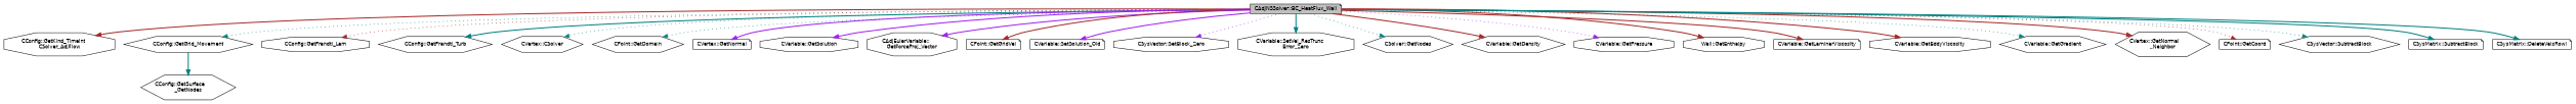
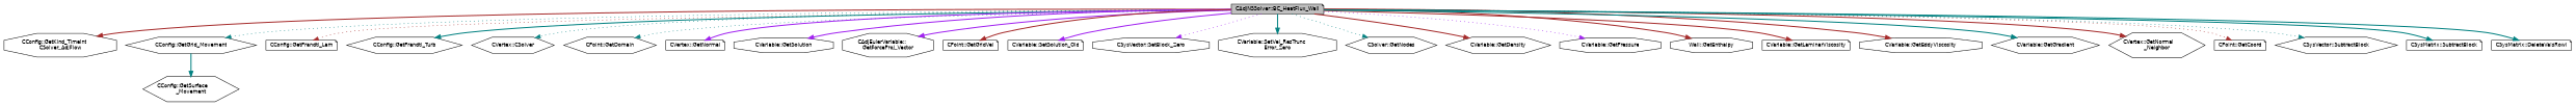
  digraph {
    rankdir=TB
    node [color=black fillcolor=white fontname=Helvetica fontsize=10 shape=hexagon style=filled]
    edge [color=teal fontname=Helvetica fontsize=10 labelfontname=Helvetica labelfontsize=10 style=bold]
    n1 [fillcolor=grey75 fontcolor=black height=0.2 label="CAdjNSSolver::BC_HeatFlux_Wall" shape=note width=0.4]
    n2 [height=0.2 label="CConfig::GetKind_TimeInt\lCSolver_AdjFlow" shape=octagon width=0.4]
    n3 [height=0.2 label="CConfig::GetGrid_Movement" width=0.4]
-   n4 [height=0.2 label="CConfig::GetPrandtl_Lam" shape=octagon width=0.4]
+   n4 [height=0.2 label="CConfig::GetPrandtl_Lam" shape=note width=0.4]
    n5 [height=0.2 label="CConfig::GetPrandtl_Turb" width=0.4]
    n6 [height=0.2 label="CVertex::CSolver" width=0.4]
    n7 [height=0.2 label="CPoint::GetDomain" width=0.4]
    n8 [height=0.2 label="CVertex::GetNormal" shape=note width=0.4]
    n9 [height=0.2 label="CVariable::GetSolution" shape=octagon width=0.4]
    n10 [height=0.2 label="CAdjEulerVariable::\lGetForceProj_Vector" shape=octagon width=0.4]
    n11 [height=0.2 label="CPoint::GetGridVel" shape=note width=0.4]
    n12 [height=0.2 label="CVariable::SetSolution_Old" shape=note width=0.4]
    n13 [height=0.2 label="CSysVector::SetBlock_Zero" shape=octagon width=0.4]
    n14 [height=0.2 label="CVariable::SetVel_ResTrunc\lError_Zero" shape=octagon width=0.4]
    n15 [height=0.2 label="CSolver::GetNodes" width=0.4]
    n16 [height=0.2 label="CVariable::GetDensity" width=0.4]
    n17 [height=0.2 label="CVariable::GetPressure" shape=octagon width=0.4]
    n18 [height=0.2 label="Wall::GetEnthalpy" shape=octagon width=0.4]
    n19 [height=0.2 label="CVariable::GetLaminarViscosity" shape=note width=0.4]
    n20 [height=0.2 label="CVariable::GetEddyViscosity" shape=octagon width=0.4]
    n21 [height=0.2 label="CVariable::GetGradient" width=0.4]
    n22 [height=0.2 label="CVertex::GetNormal\l_Neighbor" width=0.4]
    n23 [height=0.2 label="CPoint::GetCoord" shape=note width=0.4]
    n24 [height=0.2 label="CSysVector::SubtractBlock" width=0.4]
    n25 [height=0.2 label="CSysMatrix::SubtractBlock" shape=note width=0.4]
    n26 [height=0.2 label="CSysMatrix::DeleteValsRowi" shape=note width=0.4]
-   n27 [height=0.2 label="CConfig::GetSurface\l_GetNodes" width=0.4]
+   n27 [height=0.2 label="CConfig::GetSurface\l_Movement" width=0.4]
    n1 -> n2 [color=brown]
    n1 -> n3 [style=dotted]
    n1 -> n4 [color=brown style=dotted]
    n1 -> n5
    n1 -> n6 [style=dotted]
    n1 -> n7 [style=dotted]
    n1 -> n8 [color=purple]
    n1 -> n9 [color=purple]
    n1 -> n10 [color=purple]
    n1 -> n11 [color=brown]
    n1 -> n12 [color=purple]
    n1 -> n13 [color=purple style=dotted]
    n1 -> n14
    n1 -> n15 [style=dotted]
    n1 -> n16 [color=brown]
    n1 -> n17 [color=purple style=dotted]
    n1 -> n18 [color=brown]
    n1 -> n19 [color=brown]
    n1 -> n20 [color=brown]
-   n1 -> n21 [style=dotted]
+   n1 -> n21
    n1 -> n22 [color=brown]
    n1 -> n23 [color=brown style=dotted]
    n1 -> n24 [style=dotted]
    n1 -> n25
    n1 -> n26
    n3 -> n27
  }
